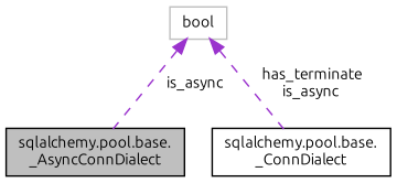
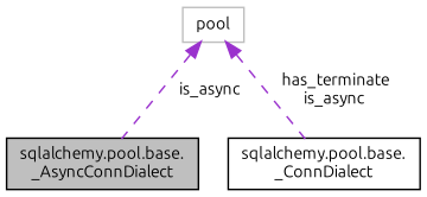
  digraph {
    fontname=Ubuntu
    node [color=black fillcolor=white fontname=Ubuntu fontsize=10 shape=record style=filled]
    edge [color=darkorchid3 dir=back fontname=Ubuntu fontsize=10 labelfontname=Helvetica labelfontsize=10 style=dashed]
    n1 [fillcolor=grey75 fontcolor=black height=0.2 label="sqlalchemy.pool.base.\l_AsyncConnDialect" width=0.4]
    n2 [height=0.2 label="sqlalchemy.pool.base.\l_ConnDialect" width=0.4]
-   n3 [color=grey75 height=0.2 label=bool width=0.4]
+   n3 [color=grey75 height=0.2 label=pool width=0.4]
    n3 -> n1 [label=" is_async"]
    n3 -> n2 [label=" has_terminate\nis_async"]
  }
